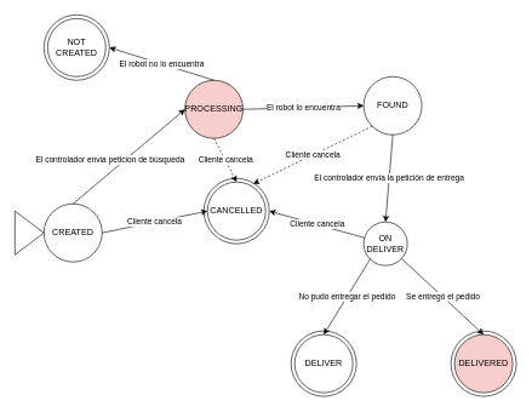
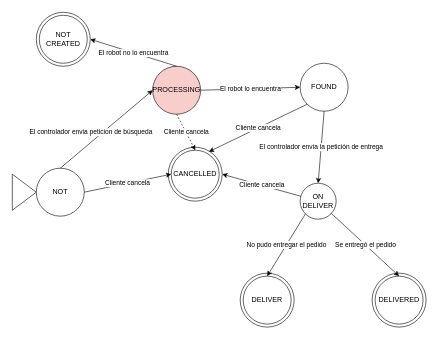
  <mxCell id="0" />
  <mxCell id="1" parent="0" />
  <mxCell id="2" value="" style="ellipse;whiteSpace=wrap;html=1;aspect=fixed;" parent="1" vertex="1"><mxGeometry x="400" y="455" width="90" height="90" as="geometry" /></mxCell>
  <mxCell id="3" value="" style="ellipse;whiteSpace=wrap;html=1;aspect=fixed;" parent="1" vertex="1"><mxGeometry x="620" y="455" width="90" height="90" as="geometry" /></mxCell>
  <mxCell id="4" value="" style="ellipse;whiteSpace=wrap;html=1;aspect=fixed;" parent="1" vertex="1"><mxGeometry x="280" y="245" width="90" height="90" as="geometry" /></mxCell>
  <mxCell id="5" value="" style="ellipse;whiteSpace=wrap;html=1;aspect=fixed;" parent="1" vertex="1"><mxGeometry x="60" y="20" width="90" height="90" as="geometry" /></mxCell>
- <mxCell id="6" value="CREATED" style="ellipse;whiteSpace=wrap;html=1;aspect=fixed;" parent="1" vertex="1"><mxGeometry x="60" y="280" width="80" height="80" as="geometry" /></mxCell>
+ <mxCell id="6" value="NOT" style="ellipse;whiteSpace=wrap;html=1;aspect=fixed;" parent="1" vertex="1"><mxGeometry x="60" y="280" width="80" height="80" as="geometry" /></mxCell>
  <mxCell id="7" value="" style="triangle;whiteSpace=wrap;html=1;" parent="1" vertex="1"><mxGeometry x="20" y="290" width="40" height="60" as="geometry" /></mxCell>
  <mxCell id="8" value="PROCESSING" style="ellipse;whiteSpace=wrap;html=1;aspect=fixed;fillColor=#f8cecc;" parent="1" vertex="1"><mxGeometry x="254" y="110" width="80" height="80" as="geometry" /></mxCell>
  <mxCell id="9" value="FOUND" style="ellipse;whiteSpace=wrap;html=1;aspect=fixed;" parent="1" vertex="1"><mxGeometry x="500" y="105" width="80" height="80" as="geometry" /></mxCell>
  <mxCell id="10" value="NOT CREATED" style="ellipse;whiteSpace=wrap;html=1;aspect=fixed;" parent="1" vertex="1"><mxGeometry x="65" y="25" width="80" height="80" as="geometry" /></mxCell>
  <mxCell id="11" value="ON DELIVER" style="ellipse;whiteSpace=wrap;html=1;aspect=fixed;" parent="1" vertex="1"><mxGeometry x="500" y="305" width="60" height="60" as="geometry" /></mxCell>
  <mxCell id="12" value="DELIVER" style="ellipse;whiteSpace=wrap;html=1;aspect=fixed;" parent="1" vertex="1"><mxGeometry x="405" y="460" width="80" height="80" as="geometry" /></mxCell>
- <mxCell id="13" value="DELIVERED" style="ellipse;whiteSpace=wrap;html=1;aspect=fixed;fillColor=#f8cecc;" parent="1" vertex="1"><mxGeometry x="625" y="460" width="80" height="80" as="geometry" /></mxCell>
+ <mxCell id="13" value="DELIVERED" style="ellipse;whiteSpace=wrap;html=1;aspect=fixed;" parent="1" vertex="1"><mxGeometry x="625" y="460" width="80" height="80" as="geometry" /></mxCell>
  <mxCell id="14" value="CANCELLED" style="ellipse;whiteSpace=wrap;html=1;aspect=fixed;" parent="1" vertex="1"><mxGeometry x="285" y="250" width="80" height="80" as="geometry" /></mxCell>
  <mxCell id="15" value="El controlador envia peticion de búsqueda" style="endArrow=classic;html=1;rounded=0;entryX=0;entryY=0.5;entryDx=0;entryDy=0;exitX=0.5;exitY=0;exitDx=0;exitDy=0;" parent="1" source="6" target="8" edge="1"><mxGeometry x="-0.237" y="14" width="50" height="50" relative="1" as="geometry"><mxPoint x="110" y="320" as="sourcePoint" /><mxPoint x="160" y="270" as="targetPoint" /><mxPoint x="1" as="offset" /></mxGeometry></mxCell>
  <mxCell id="16" value="El robot lo encuentra" style="endArrow=classic;html=1;rounded=0;entryX=0;entryY=0.5;entryDx=0;entryDy=0;exitX=1;exitY=0.5;exitDx=0;exitDy=0;" parent="1" source="8" target="9" edge="1"><mxGeometry width="50" height="50" relative="1" as="geometry"><mxPoint x="500" y="380" as="sourcePoint" /><mxPoint x="550" y="330" as="targetPoint" /></mxGeometry></mxCell>
  <mxCell id="17" value="El robot no lo encuentra" style="endArrow=classic;html=1;rounded=0;entryX=1;entryY=0.5;entryDx=0;entryDy=0;exitX=0.5;exitY=0;exitDx=0;exitDy=0;" parent="1" source="8" target="5" edge="1"><mxGeometry width="50" height="50" relative="1" as="geometry"><mxPoint x="310" y="90" as="sourcePoint" /><mxPoint x="360" as="targetPoint" y="40" /></mxGeometry></mxCell>
  <mxCell id="18" value="El controlador envía la petición de entrega" style="endArrow=classic;html=1;rounded=0;entryX=0.5;entryY=0;entryDx=0;entryDy=0;exitX=0.5;exitY=1;exitDx=0;exitDy=0;" parent="1" source="9" target="11" edge="1"><mxGeometry width="50" height="50" relative="1" as="geometry"><mxPoint x="660" y="210" as="sourcePoint" /><mxPoint x="710" y="160" as="targetPoint" /></mxGeometry></mxCell>
  <mxCell id="19" value="No pudo entregar el pedido" style="endArrow=classic;html=1;rounded=0;exitX=0;exitY=1;exitDx=0;exitDy=0;entryX=0.5;entryY=0;entryDx=0;entryDy=0;" parent="1" source="11" target="12" edge="1"><mxGeometry width="50" height="50" relative="1" as="geometry"><mxPoint x="370" y="405" as="sourcePoint" /><mxPoint x="455" y="465" as="targetPoint" /></mxGeometry></mxCell>
  <mxCell id="20" value="Se entregó el pedido" style="endArrow=classic;html=1;rounded=0;entryX=0.5;entryY=0;entryDx=0;entryDy=0;" parent="1" source="11" target="13" edge="1"><mxGeometry width="50" height="50" relative="1" as="geometry"><mxPoint x="590" y="645" as="sourcePoint" /><mxPoint x="640" y="595" as="targetPoint" /></mxGeometry></mxCell>
  <mxCell id="21" value="Cliente cancela" style="endArrow=classic;html=1;rounded=0;entryX=1;entryY=0.5;entryDx=0;entryDy=0;" parent="1" source="11" target="4" edge="1"><mxGeometry width="50" height="50" relative="1" as="geometry"><mxPoint x="420" y="300" as="sourcePoint" /><mxPoint x="470" y="250" as="targetPoint" /></mxGeometry></mxCell>
  <mxCell id="22" value="Cliente cancela" style="endArrow=classic;html=1;rounded=0;entryX=0.5;entryY=0;entryDx=0;entryDy=0;exitX=0.5;exitY=1;exitDx=0;exitDy=0;dashed=1;" parent="1" source="8" target="14" edge="1"><mxGeometry width="50" height="50" relative="1" as="geometry"><mxPoint x="360" y="450" as="sourcePoint" /><mxPoint x="410" y="400" as="targetPoint" /></mxGeometry></mxCell>
- <mxCell id="23" value="Cliente cancela" style="endArrow=classic;html=1;rounded=0;entryX=0.786;entryY=0.031;entryDx=0;entryDy=0;entryPerimeter=0;exitX=0;exitY=1;exitDx=0;exitDy=0;dashed=1;" parent="1" source="9" target="14" edge="1"><mxGeometry width="50" height="50" relative="1" as="geometry"><mxPoint x="390" y="240" as="sourcePoint" /><mxPoint x="440" y="190" as="targetPoint" /></mxGeometry></mxCell>
+ <mxCell id="23" value="Cliente cancela" style="endArrow=classic;html=1;rounded=0;entryX=0.786;entryY=0.031;entryDx=0;entryDy=0;entryPerimeter=0;exitX=0;exitY=1;exitDx=0;exitDy=0;" parent="1" source="9" target="14" edge="1"><mxGeometry width="50" height="50" relative="1" as="geometry"><mxPoint x="390" y="240" as="sourcePoint" /><mxPoint x="440" y="190" as="targetPoint" /></mxGeometry></mxCell>
  <mxCell id="24" value="Cliente cancela" style="endArrow=classic;html=1;rounded=0;entryX=0;entryY=0.5;entryDx=0;entryDy=0;exitX=1;exitY=0.5;exitDx=0;exitDy=0;" parent="1" source="6" target="14" edge="1"><mxGeometry width="50" height="50" relative="1" as="geometry"><mxPoint x="210" y="430" as="sourcePoint" /><mxPoint x="260" y="380" as="targetPoint" /></mxGeometry></mxCell>
